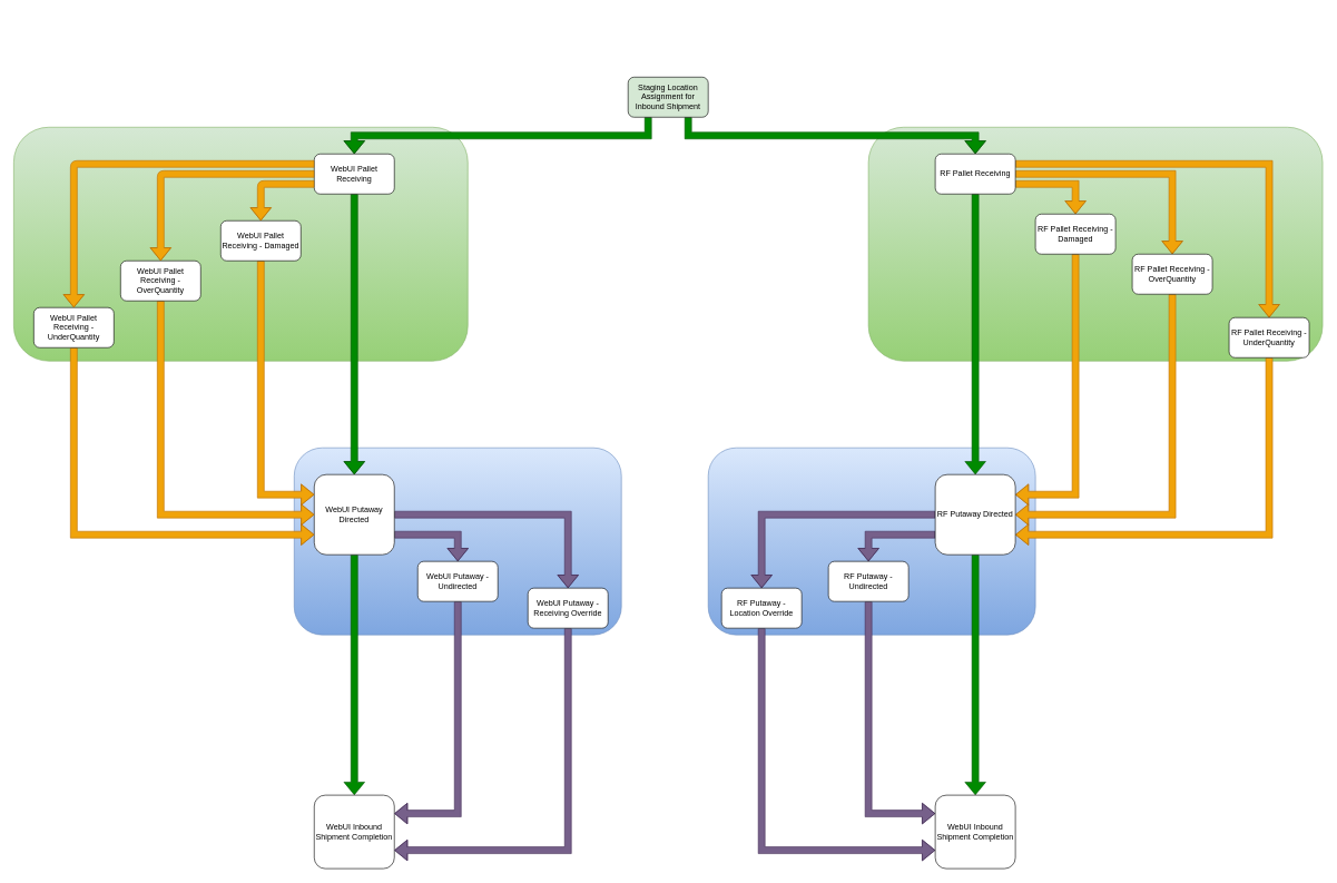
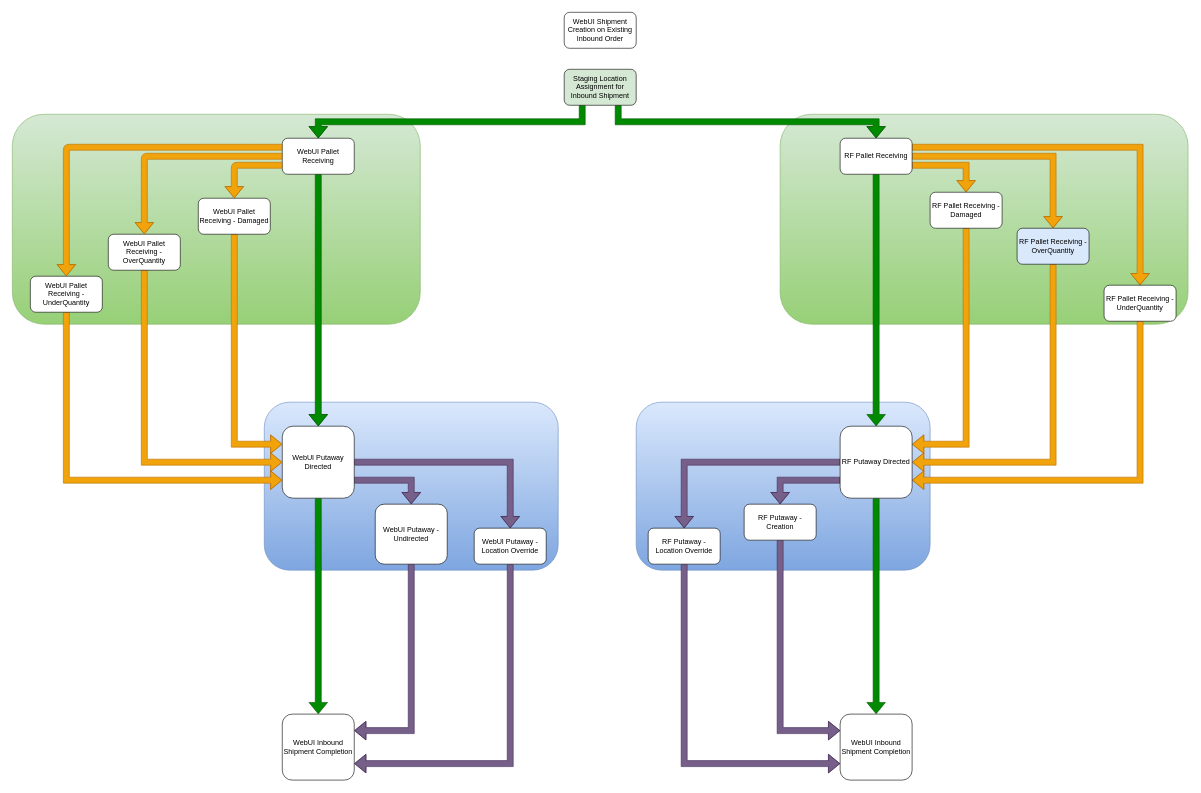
  <mxCell id="0" />
  <mxCell id="1" parent="0" />
  <mxCell id="2" value="" style="rounded=1;whiteSpace=wrap;html=1;gradientColor=#7ea6e0;fillColor=#dae8fc;strokeColor=#6c8ebf;" vertex="1" parent="1"><mxGeometry x="1060" y="670" width="490" height="280" as="geometry" /></mxCell>
  <mxCell id="3" value="" style="rounded=1;whiteSpace=wrap;html=1;fillColor=#d5e8d4;strokeColor=#82b366;gradientColor=#97d077;" vertex="1" parent="1"><mxGeometry x="1300" y="190" width="680" height="350" as="geometry" /></mxCell>
  <mxCell id="4" value="" style="rounded=1;whiteSpace=wrap;html=1;gradientColor=#7ea6e0;fillColor=#dae8fc;strokeColor=#6c8ebf;" vertex="1" parent="1"><mxGeometry x="440" y="670" width="490" height="280" as="geometry" /></mxCell>
  <mxCell id="5" value="" style="rounded=1;whiteSpace=wrap;html=1;fillColor=#d5e8d4;strokeColor=#82b366;gradientColor=#97d077;" vertex="1" parent="1"><mxGeometry x="20" y="190" width="680" height="350" as="geometry" /></mxCell>
+ <mxCell id="6" value="WebUI Shipment Creation on Existing Inbound Order" style="rounded=1;whiteSpace=wrap;html=1;" parent="1" vertex="1"><mxGeometry x="940" y="20" width="120" height="60" as="geometry" /></mxCell>
  <mxCell id="7" style="edgeStyle=orthogonalEdgeStyle;rounded=0;orthogonalLoop=1;jettySize=auto;html=1;exitX=0.5;exitY=1;exitDx=0;exitDy=0;entryX=0.5;entryY=0;entryDx=0;entryDy=0;fillColor=#008a00;strokeColor=#005700;shape=flexArrow;" parent="1" source="10" target="20" edge="1"><mxGeometry relative="1" as="geometry" /></mxCell>
  <mxCell id="8" style="edgeStyle=orthogonalEdgeStyle;shape=flexArrow;rounded=0;orthogonalLoop=1;jettySize=auto;html=1;exitX=1;exitY=0.75;exitDx=0;exitDy=0;entryX=0.5;entryY=0;entryDx=0;entryDy=0;strokeColor=#432D57;fillColor=#76608a;" edge="1" parent="1" source="10" target="27"><mxGeometry relative="1" as="geometry" /></mxCell>
  <mxCell id="9" style="edgeStyle=orthogonalEdgeStyle;shape=flexArrow;rounded=0;orthogonalLoop=1;jettySize=auto;html=1;exitX=1;exitY=0.5;exitDx=0;exitDy=0;entryX=0.5;entryY=0;entryDx=0;entryDy=0;strokeColor=#432D57;fillColor=#76608a;" edge="1" parent="1" source="10" target="29"><mxGeometry relative="1" as="geometry" /></mxCell>
  <mxCell id="10" value="WebUI Putaway Directed" style="rounded=1;whiteSpace=wrap;html=1;" parent="1" vertex="1"><mxGeometry x="470" y="710" width="120" height="120" as="geometry" /></mxCell>
  <mxCell id="11" style="edgeStyle=orthogonalEdgeStyle;shape=flexArrow;rounded=0;orthogonalLoop=1;jettySize=auto;html=1;exitX=0.5;exitY=1;exitDx=0;exitDy=0;entryX=0;entryY=0.5;entryDx=0;entryDy=0;strokeColor=#BD7000;fillColor=#f0a30a;" edge="1" parent="1" source="12" target="10"><mxGeometry relative="1" as="geometry" /></mxCell>
  <mxCell id="12" value="WebUI Pallet Receiving - OverQuantity" style="rounded=1;whiteSpace=wrap;html=1;" parent="1" vertex="1"><mxGeometry x="180" y="390" width="120" height="60" as="geometry" /></mxCell>
  <mxCell id="13" style="edgeStyle=orthogonalEdgeStyle;shape=flexArrow;rounded=0;orthogonalLoop=1;jettySize=auto;html=1;exitX=0.5;exitY=1;exitDx=0;exitDy=0;entryX=0;entryY=0.75;entryDx=0;entryDy=0;strokeColor=#BD7000;fillColor=#f0a30a;" edge="1" parent="1" source="14" target="10"><mxGeometry relative="1" as="geometry" /></mxCell>
  <mxCell id="14" value="WebUI Pallet Receiving - UnderQuantity" style="rounded=1;whiteSpace=wrap;html=1;" parent="1" vertex="1"><mxGeometry x="50" y="460" width="120" height="60" as="geometry" /></mxCell>
  <mxCell id="15" style="edgeStyle=orthogonalEdgeStyle;shape=flexArrow;rounded=0;orthogonalLoop=1;jettySize=auto;html=1;exitX=0.25;exitY=1;exitDx=0;exitDy=0;entryX=0.5;entryY=0;entryDx=0;entryDy=0;strokeColor=#005700;fillColor=#008a00;" edge="1" parent="1" source="17" target="19"><mxGeometry relative="1" as="geometry" /></mxCell>
  <mxCell id="16" style="edgeStyle=orthogonalEdgeStyle;shape=flexArrow;rounded=0;orthogonalLoop=1;jettySize=auto;html=1;exitX=0.75;exitY=1;exitDx=0;exitDy=0;entryX=0.5;entryY=0;entryDx=0;entryDy=0;strokeColor=#005700;fillColor=#008a00;" edge="1" parent="1" source="17" target="34"><mxGeometry relative="1" as="geometry" /></mxCell>
  <mxCell id="17" value="Staging Location Assignment for Inbound Shipment" style="rounded=1;whiteSpace=wrap;html=1;fillColor=#d5e8d4;" parent="1" vertex="1"><mxGeometry x="940" y="115" width="120" height="60" as="geometry" /></mxCell>
  <mxCell id="18" style="edgeStyle=orthogonalEdgeStyle;rounded=0;orthogonalLoop=1;jettySize=auto;html=1;exitX=0.5;exitY=1;exitDx=0;exitDy=0;fillColor=#008a00;strokeColor=#005700;shape=flexArrow;" parent="1" source="19" target="10" edge="1"><mxGeometry relative="1" as="geometry"><Array as="points"><mxPoint x="530" y="530" /><mxPoint x="530" y="530" /></Array></mxGeometry></mxCell>
  <mxCell id="19" value="WebUI Pallet Receiving" style="rounded=1;whiteSpace=wrap;html=1;" parent="1" vertex="1"><mxGeometry x="470" y="230" width="120" height="60" as="geometry" /></mxCell>
  <mxCell id="20" value="WebUI Inbound Shipment Completion" style="rounded=1;whiteSpace=wrap;html=1;" parent="1" vertex="1"><mxGeometry x="470" y="1190" width="120" height="110" as="geometry" /></mxCell>
  <mxCell id="21" style="edgeStyle=orthogonalEdgeStyle;shape=flexArrow;rounded=0;orthogonalLoop=1;jettySize=auto;html=1;exitX=0.5;exitY=1;exitDx=0;exitDy=0;entryX=0;entryY=0.25;entryDx=0;entryDy=0;strokeColor=#BD7000;fillColor=#f0a30a;" edge="1" parent="1" source="22" target="10"><mxGeometry relative="1" as="geometry" /></mxCell>
  <mxCell id="22" value="WebUI Pallet Receiving - Damaged" style="rounded=1;whiteSpace=wrap;html=1;" vertex="1" parent="1"><mxGeometry x="330" y="330" width="120" height="60" as="geometry" /></mxCell>
  <mxCell id="23" value="" style="shape=flexArrow;endArrow=classic;html=1;exitX=0;exitY=0.75;exitDx=0;exitDy=0;entryX=0.5;entryY=0;entryDx=0;entryDy=0;fillColor=#f0a30a;strokeColor=#BD7000;" edge="1" parent="1" source="19" target="22"><mxGeometry width="50" height="50" relative="1" as="geometry"><mxPoint x="390" y="260" as="sourcePoint" /><mxPoint x="440" y="210" as="targetPoint" /><Array as="points"><mxPoint x="390" y="275" /></Array></mxGeometry></mxCell>
  <mxCell id="24" value="" style="shape=flexArrow;endArrow=classic;html=1;exitX=0;exitY=0.5;exitDx=0;exitDy=0;entryX=0.5;entryY=0;entryDx=0;entryDy=0;fillColor=#f0a30a;strokeColor=#BD7000;" edge="1" parent="1" source="19"><mxGeometry width="50" height="50" relative="1" as="geometry"><mxPoint x="320" y="320" as="sourcePoint" /><mxPoint x="240" y="390" as="targetPoint" /><Array as="points"><mxPoint x="240" y="260" /></Array></mxGeometry></mxCell>
  <mxCell id="25" value="" style="shape=flexArrow;endArrow=classic;html=1;exitX=0;exitY=0.25;exitDx=0;exitDy=0;entryX=0.5;entryY=0;entryDx=0;entryDy=0;fillColor=#f0a30a;strokeColor=#BD7000;" edge="1" parent="1" source="19"><mxGeometry width="50" height="50" relative="1" as="geometry"><mxPoint x="340" y="330" as="sourcePoint" /><mxPoint x="110" y="460" as="targetPoint" /><Array as="points"><mxPoint x="110" y="245" /></Array></mxGeometry></mxCell>
  <mxCell id="26" style="edgeStyle=orthogonalEdgeStyle;shape=flexArrow;rounded=0;orthogonalLoop=1;jettySize=auto;html=1;exitX=0.5;exitY=1;exitDx=0;exitDy=0;entryX=1;entryY=0.25;entryDx=0;entryDy=0;strokeColor=#432D57;fillColor=#76608a;" edge="1" parent="1" source="27" target="20"><mxGeometry relative="1" as="geometry" /></mxCell>
- <mxCell id="27" value="WebUI Putaway -Undirected" style="rounded=1;whiteSpace=wrap;html=1;" vertex="1" parent="1"><mxGeometry x="625" y="840" width="120" height="60" as="geometry" /></mxCell>
+ <mxCell id="27" value="WebUI Putaway -Undirected" style="rounded=1;whiteSpace=wrap;html=1;" vertex="1" parent="1"><mxGeometry x="625" y="840" width="120" height="100" as="geometry" /></mxCell>
  <mxCell id="28" style="edgeStyle=orthogonalEdgeStyle;shape=flexArrow;rounded=0;orthogonalLoop=1;jettySize=auto;html=1;entryX=1;entryY=0.75;entryDx=0;entryDy=0;strokeColor=#432D57;fillColor=#76608a;" edge="1" parent="1" source="29" target="20"><mxGeometry relative="1" as="geometry"><Array as="points"><mxPoint x="850" y="1273" /></Array></mxGeometry></mxCell>
- <mxCell id="29" value="WebUI Putaway - Receiving Override" style="rounded=1;whiteSpace=wrap;html=1;" vertex="1" parent="1"><mxGeometry x="790" y="880" width="120" height="60" as="geometry" /></mxCell>
+ <mxCell id="29" value="WebUI Putaway - Location Override" style="rounded=1;whiteSpace=wrap;html=1;" vertex="1" parent="1"><mxGeometry x="790" y="880" width="120" height="60" as="geometry" /></mxCell>
  <mxCell id="30" style="edgeStyle=orthogonalEdgeStyle;shape=flexArrow;rounded=0;orthogonalLoop=1;jettySize=auto;html=1;exitX=1;exitY=0.75;exitDx=0;exitDy=0;entryX=0.5;entryY=0;entryDx=0;entryDy=0;strokeColor=#BD7000;fillColor=#f0a30a;" edge="1" parent="1" source="34" target="36"><mxGeometry relative="1" as="geometry" /></mxCell>
  <mxCell id="31" style="edgeStyle=orthogonalEdgeStyle;shape=flexArrow;rounded=0;orthogonalLoop=1;jettySize=auto;html=1;exitX=1;exitY=0.5;exitDx=0;exitDy=0;entryX=0.5;entryY=0;entryDx=0;entryDy=0;strokeColor=#BD7000;fillColor=#f0a30a;" edge="1" parent="1" source="34" target="38"><mxGeometry relative="1" as="geometry" /></mxCell>
  <mxCell id="32" style="edgeStyle=orthogonalEdgeStyle;shape=flexArrow;rounded=0;orthogonalLoop=1;jettySize=auto;html=1;exitX=1;exitY=0.25;exitDx=0;exitDy=0;strokeColor=#BD7000;fillColor=#f0a30a;" edge="1" parent="1" source="34" target="40"><mxGeometry relative="1" as="geometry" /></mxCell>
  <mxCell id="33" style="edgeStyle=orthogonalEdgeStyle;shape=flexArrow;rounded=0;orthogonalLoop=1;jettySize=auto;html=1;exitX=0.5;exitY=1;exitDx=0;exitDy=0;entryX=0.5;entryY=0;entryDx=0;entryDy=0;strokeColor=#005700;fillColor=#008a00;" edge="1" parent="1" source="34" target="44"><mxGeometry relative="1" as="geometry" /></mxCell>
  <mxCell id="34" value="RF Pallet Receiving" style="rounded=1;whiteSpace=wrap;html=1;" vertex="1" parent="1"><mxGeometry x="1400" y="230" width="120" height="60" as="geometry" /></mxCell>
  <mxCell id="35" style="edgeStyle=orthogonalEdgeStyle;shape=flexArrow;rounded=0;orthogonalLoop=1;jettySize=auto;html=1;exitX=0.5;exitY=1;exitDx=0;exitDy=0;entryX=1;entryY=0.25;entryDx=0;entryDy=0;strokeColor=#BD7000;fillColor=#f0a30a;" edge="1" parent="1" source="36" target="44"><mxGeometry relative="1" as="geometry" /></mxCell>
  <mxCell id="36" value="RF Pallet Receiving - Damaged" style="rounded=1;whiteSpace=wrap;html=1;" vertex="1" parent="1"><mxGeometry x="1550" y="320" width="120" height="60" as="geometry" /></mxCell>
  <mxCell id="37" style="edgeStyle=orthogonalEdgeStyle;shape=flexArrow;rounded=0;orthogonalLoop=1;jettySize=auto;html=1;exitX=0.5;exitY=1;exitDx=0;exitDy=0;entryX=1;entryY=0.5;entryDx=0;entryDy=0;strokeColor=#BD7000;fillColor=#f0a30a;" edge="1" parent="1" source="38" target="44"><mxGeometry relative="1" as="geometry" /></mxCell>
- <mxCell id="38" value="RF Pallet Receiving - OverQuantity" style="rounded=1;whiteSpace=wrap;html=1;" vertex="1" parent="1"><mxGeometry x="1695" y="380" width="120" height="60" as="geometry" /></mxCell>
+ <mxCell id="38" value="RF Pallet Receiving - OverQuantity" style="rounded=1;whiteSpace=wrap;html=1;fillColor=#dae8fc;" vertex="1" parent="1"><mxGeometry x="1695" y="380" width="120" height="60" as="geometry" /></mxCell>
  <mxCell id="39" style="edgeStyle=orthogonalEdgeStyle;shape=flexArrow;rounded=0;orthogonalLoop=1;jettySize=auto;html=1;exitX=0.5;exitY=1;exitDx=0;exitDy=0;entryX=1;entryY=0.75;entryDx=0;entryDy=0;strokeColor=#BD7000;fillColor=#f0a30a;" edge="1" parent="1" source="40" target="44"><mxGeometry relative="1" as="geometry" /></mxCell>
  <mxCell id="40" value="RF Pallet Receiving - UnderQuantity" style="rounded=1;whiteSpace=wrap;html=1;" vertex="1" parent="1"><mxGeometry x="1840" y="475" width="120" height="60" as="geometry" /></mxCell>
  <mxCell id="41" style="edgeStyle=orthogonalEdgeStyle;shape=flexArrow;rounded=0;orthogonalLoop=1;jettySize=auto;html=1;exitX=0;exitY=0.75;exitDx=0;exitDy=0;strokeColor=#432D57;fillColor=#76608a;" edge="1" parent="1" source="44" target="48"><mxGeometry relative="1" as="geometry" /></mxCell>
  <mxCell id="42" style="edgeStyle=orthogonalEdgeStyle;shape=flexArrow;rounded=0;orthogonalLoop=1;jettySize=auto;html=1;exitX=0;exitY=0.5;exitDx=0;exitDy=0;entryX=0.5;entryY=0;entryDx=0;entryDy=0;strokeColor=#432D57;fillColor=#76608a;" edge="1" parent="1" source="44" target="46"><mxGeometry relative="1" as="geometry" /></mxCell>
  <mxCell id="43" style="edgeStyle=orthogonalEdgeStyle;shape=flexArrow;rounded=0;orthogonalLoop=1;jettySize=auto;html=1;exitX=0.5;exitY=1;exitDx=0;exitDy=0;entryX=0.5;entryY=0;entryDx=0;entryDy=0;strokeColor=#005700;fillColor=#008a00;" edge="1" parent="1" source="44" target="49"><mxGeometry relative="1" as="geometry" /></mxCell>
  <mxCell id="44" value="RF Putaway Directed" style="rounded=1;whiteSpace=wrap;html=1;" vertex="1" parent="1"><mxGeometry x="1400" y="710" width="120" height="120" as="geometry" /></mxCell>
  <mxCell id="45" style="edgeStyle=orthogonalEdgeStyle;shape=flexArrow;rounded=0;orthogonalLoop=1;jettySize=auto;html=1;exitX=0.5;exitY=1;exitDx=0;exitDy=0;entryX=0;entryY=0.75;entryDx=0;entryDy=0;strokeColor=#432D57;fillColor=#76608a;" edge="1" parent="1" source="46" target="49"><mxGeometry relative="1" as="geometry" /></mxCell>
  <mxCell id="46" value="RF Putaway - Location Override" style="rounded=1;whiteSpace=wrap;html=1;" vertex="1" parent="1"><mxGeometry x="1080" y="880" width="120" height="60" as="geometry" /></mxCell>
  <mxCell id="47" style="edgeStyle=orthogonalEdgeStyle;shape=flexArrow;rounded=0;orthogonalLoop=1;jettySize=auto;html=1;exitX=0.5;exitY=1;exitDx=0;exitDy=0;entryX=0;entryY=0.25;entryDx=0;entryDy=0;strokeColor=#432D57;fillColor=#76608a;" edge="1" parent="1" source="48" target="49"><mxGeometry relative="1" as="geometry" /></mxCell>
- <mxCell id="48" value="RF Putaway -Undirected" style="rounded=1;whiteSpace=wrap;html=1;" vertex="1" parent="1"><mxGeometry x="1240" y="840" width="120" height="60" as="geometry" /></mxCell>
+ <mxCell id="48" value="RF Putaway -Creation" style="rounded=1;whiteSpace=wrap;html=1;" vertex="1" parent="1"><mxGeometry x="1240" y="840" width="120" height="60" as="geometry" /></mxCell>
  <mxCell id="49" value="WebUI Inbound Shipment Completion" style="rounded=1;whiteSpace=wrap;html=1;" vertex="1" parent="1"><mxGeometry x="1400" y="1190" width="120" height="110" as="geometry" /></mxCell>
